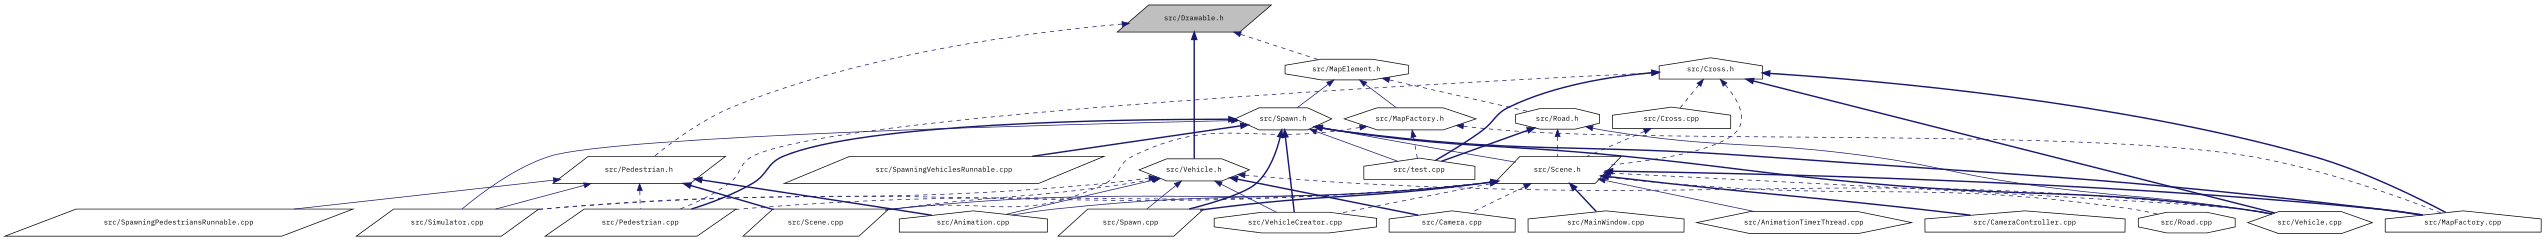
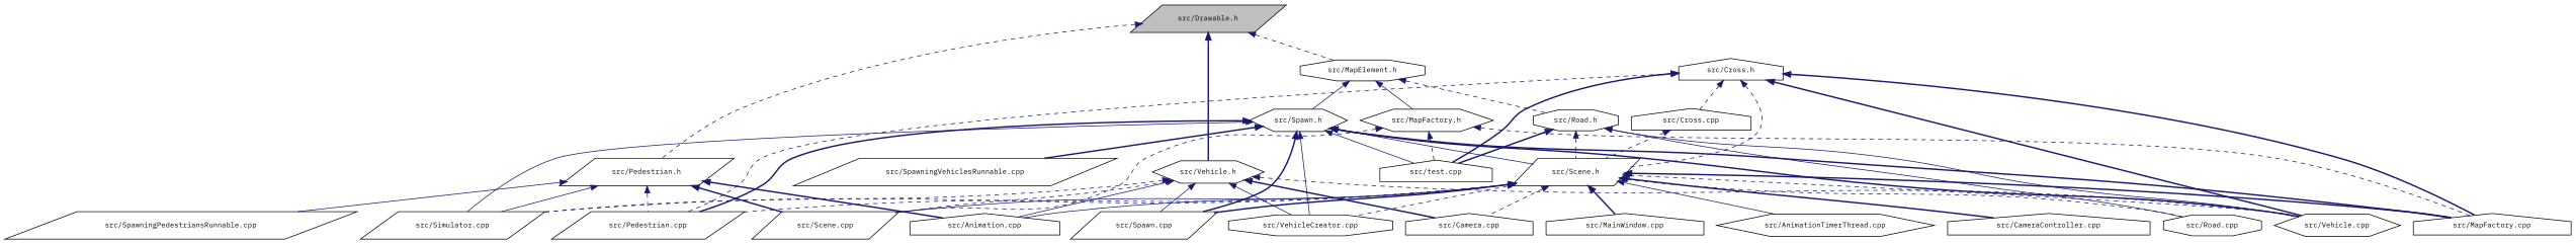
  digraph {
    fontname="IBM Plex Mono"
    node [color=black fillcolor=white fontname="IBM Plex Mono" fontsize=10 shape=parallelogram style=filled]
    edge [color=midnightblue dir=back fontname="IBM Plex Mono" fontsize=10 labelfontname=Helvetica labelfontsize=10 style=dashed]
    n1 [fillcolor=grey75 fontcolor=black height=0.2 label="src/Drawable.h" width=0.4]
    n2 [height=0.2 label="src/Vehicle.h" shape=hexagon width=0.4]
    n3 [height=0.2 label="src/MapElement.h" shape=octagon width=0.4]
    n4 [height=0.2 label="src/Pedestrian.h" width=0.4]
    n5 [height=0.2 label="src/Animation.cpp" shape=house width=0.4]
    n6 [height=0.2 label="src/Camera.cpp" shape=house width=0.4]
    n7 [height=0.2 label="src/Scene.cpp" width=0.4]
    n8 [height=0.2 label="src/Simulator.cpp" width=0.4]
    n9 [height=0.2 label="src/Spawn.cpp" width=0.4]
    n10 [height=0.2 label="src/Vehicle.cpp" shape=hexagon width=0.4]
    n11 [height=0.2 label="src/VehicleCreator.cpp" shape=octagon width=0.4]
    n12 [height=0.2 label="src/Road.h" shape=octagon width=0.4]
    n13 [height=0.2 label="src/Spawn.h" shape=hexagon width=0.4]
    n14 [height=0.2 label="src/MapFactory.h" shape=hexagon width=0.4]
    n15 [height=0.2 label="src/Pedestrian.cpp" width=0.4]
    n16 [height=0.2 label="src/SpawningPedestriansRunnable.cpp" width=0.4]
    n17 [height=0.2 label="src/Cross.h" shape=house width=0.4]
    n18 [height=0.2 label="src/Scene.h" width=0.4]
    n19 [height=0.2 label="src/Cross.cpp" shape=house width=0.4]
    n20 [height=0.2 label="src/MapFactory.cpp" shape=house width=0.4]
    n21 [height=0.2 label="src/test.cpp" shape=house width=0.4]
    n22 [height=0.2 label="src/Road.cpp" shape=octagon width=0.4]
    n23 [height=0.2 label="src/SpawningVehiclesRunnable.cpp" width=0.4]
    n24 [height=0.2 label="src/AnimationTimerThread.cpp" shape=hexagon width=0.4]
    n25 [height=0.2 label="src/CameraController.cpp" shape=house width=0.4]
    n26 [height=0.2 label="src/MainWindow.cpp" shape=house width=0.4]
    n1 -> n2 [style=bold]
    n1 -> n3
    n1 -> n4
    n2 -> n5 [style=solid]
    n2 -> n6 [style=bold]
    n2 -> n7
    n2 -> n8
    n2 -> n9 [style=solid]
    n2 -> n10
    n2 -> n11 [style=solid]
    n3 -> n12
    n3 -> n13 [style=solid]
    n3 -> n14 [style=solid]
    n4 -> n5 [style=bold]
    n4 -> n7 [style=bold]
    n4 -> n8 [style=solid]
    n4 -> n15
    n4 -> n16 [style=solid]
    n12 -> n10 [style=solid]
    n12 -> n18
    n12 -> n21 [style=bold]
+   n12 -> n22 [style=solid]
    n13 -> n8 [style=solid]
    n13 -> n9 [style=bold]
    n13 -> n10 [style=bold]
-   n13 -> n11 [style=bold]
+   n13 -> n11 [style=solid]
    n13 -> n15 [style=bold]
    n13 -> n18 [style=solid]
    n13 -> n20 [style=bold]
    n13 -> n21 [style=solid]
    n13 -> n23 [style=bold]
    n14 -> n7
    n14 -> n20
    n14 -> n21
    n17 -> n10 [style=bold]
    n17 -> n15
    n17 -> n18
    n17 -> n19
    n17 -> n20 [style=bold]
    n17 -> n21 [style=bold]
    n18 -> n5 [style=solid]
    n18 -> n6
    n18 -> n7 [style=solid]
    n18 -> n8
    n18 -> n9 [style=bold]
    n18 -> n10
    n18 -> n11
    n18 -> n15
    n18 -> n20 [style=bold]
    n18 -> n22
    n18 -> n24 [style=solid]
    n18 -> n25 [style=bold]
    n18 -> n26 [style=bold]
    n19 -> n18
  }
